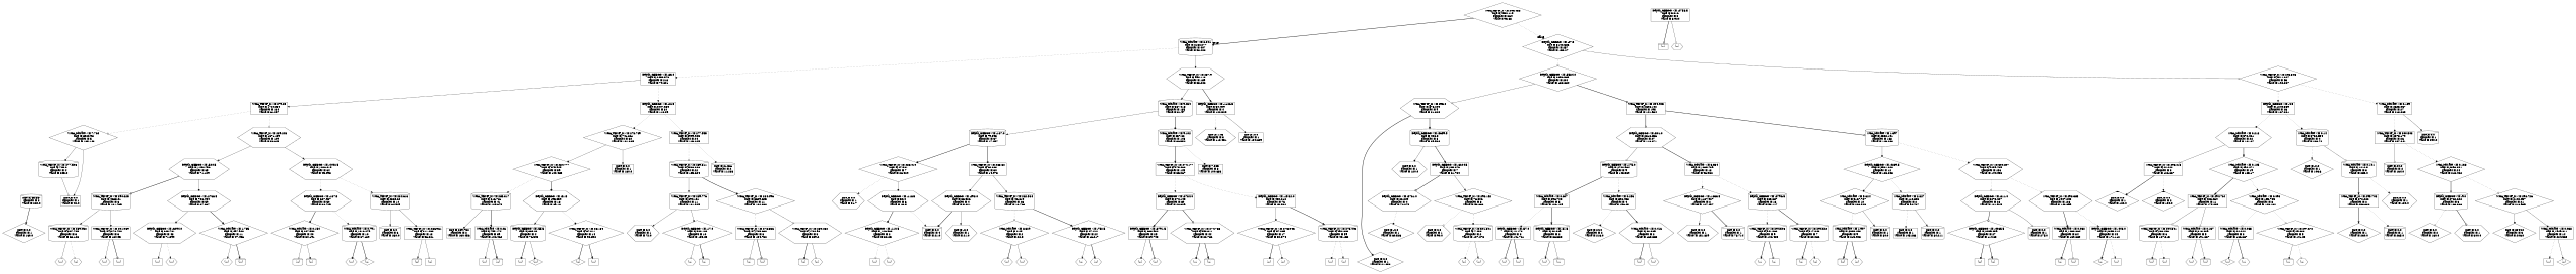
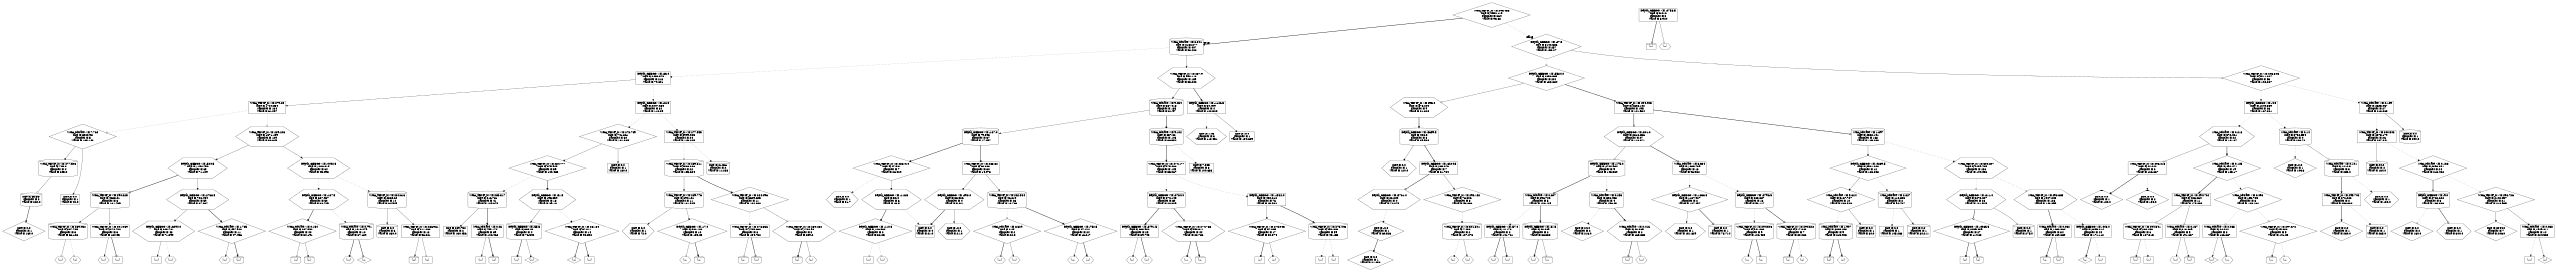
  digraph {
    node [shape=cylinder]
    edge [arrowhead=normal style=solid]
    n1 [label="WOA_TEMP_K <= 293.485\nmse = 4552.115\nsamples = 664\nvalue = 93.88" shape=diamond]
    n2 [label="WOA_Nitrate <= 8.341\nmse = 2182.277\nsamples = 407\nvalue = 58.428"]
    n3 [label="Depth_GEBCO <= -27.5\nmse = 3142.586\nsamples = 257\nvalue = 150.27" shape=diamond]
    n4 [label="Depth_GEBCO <= -83.0\nmse = 2450.578\nsamples = 218\nvalue = 79.801" shape=box]
    n5 [label="WOA_TEMP_K <= 287.9\nmse = 690.113\nsamples = 189\nvalue = 33.202" shape=hexagon]
    n6 [label="Depth_GEBCO <= -5584.0\nmse = 2696.535\nsamples = 204\nvalue = 138.884" shape=diamond]
    n7 [label="WOA_TEMP_K <= 298.546\nmse = 2511.827\nsamples = 53\nvalue = 192.867" shape=diamond]
    n8 [label="WOA_TEMP_K <= 279.25\nmse = 1724.854\nsamples = 134\nvalue = 61.057" shape=box]
    n9 [label="Depth_GEBCO <= -22.5\nmse = 2007.384\nsamples = 84\nvalue = 113.09" shape=box]
    n10 [label="WOA_Nitrate <= 9.034\nmse = 587.418\nsamples = 185\nvalue = 31.97"]
    n11 [label="Depth_GEBCO <= -1126.5\nmse = 50.409\nsamples = 4\nvalue = 122.505" shape=box]
    n12 [label="WOA_Nitrate <= 7.764\nmse = 6920.98\nsamples = 5\nvalue = 135.143" shape=diamond]
    n13 [label="WOA_TEMP_K <= 289.248\nmse = 1371.159\nsamples = 129\nvalue = 58.645" shape=hexagon]
    n14 [label="WOA_TEMP_K <= 278.769\nmse = 741.861\nsamples = 60\nvalue = 101.369" shape=diamond]
    n15 [label="WOA_TEMP_K <= 277.555\nmse = 3999.925\nsamples = 24\nvalue = 143.229" shape=box]
    n16 [label="WOA_TEMP_K <= 277.506\nmse = 725.0\nsamples = 4\nvalue = 205.0"]
    n17 [label="mse = 0.0\nsamples = 1\nvalue = 42.0" shape=box]
    n18 [label="Depth_GEBCO <= -4442.5\nmse = 1206.015\nsamples = 64\nvalue = 45.093" shape=hexagon]
    n19 [label="Depth_GEBCO <= -520.5\nmse = 1198.796\nsamples = 65\nvalue = 71.109" shape=hexagon]
    n20 [label="mse = 66.667\nsamples = 3\nvalue = 220.0"]
    n21 [label="mse = 0.0\nsamples = 1\nvalue = 160.0" shape=diamond]
    n22 [label="WOA_TEMP_K <= 284.616\nmse = 2364.22\nsamples = 14\nvalue = 64.949"]
    n23 [label="Depth_GEBCO <= -137.5\nmse = 667.937\nsamples = 50\nvalue = 38.729" shape=hexagon]
    n24 [label="Depth_GEBCO <= -2768.5\nmse = 706.444\nsamples = 59\nvalue = 67.067" shape=hexagon]
    n25 [label="WOA_TEMP_K <= 290.625\nmse = 4663.01\nsamples = 6\nvalue = 131.739"]
    n26 [label="mse = 0.0\nsamples = 6\nvalue = 260.0"]
    n27 [label="WOA_TEMP_K <= 286.961\nmse = 811.468\nsamples = 13\nvalue = 56.821" shape=box]
    n28 [label="WOA_Nitrate <= 0.154\nmse = 247.552\nsamples = 40\nvalue = 30.191" shape=diamond]
    n29 [label="WOA_Nitrate <= 0.791\nmse = 1016.279\nsamples = 10\nvalue = 67.189"]
    n30 [label="(...)" shape=box]
    n31 [label="(...)"]
    n32 [label="(...)"]
    n33 [label="(...)"]
    n34 [label="(...)" shape=diamond]
    n35 [label="(...)" shape=hexagon]
    n36 [label="Depth_GEBCO <= -3294.0\nmse = 648.781\nsamples = 48\nvalue = 71.399" shape=hexagon]
    n37 [label="WOA_Nitrate <= 1.735\nmse = 497.928\nsamples = 11\nvalue = 47.456" shape=diamond]
    n38 [label="WOA_TEMP_K <= 289.432\nmse = 307.705\nsamples = 3\nvalue = 66.123"]
    n39 [label="WOA_TEMP_K <= 291.969\nmse = 2278.708\nsamples = 3\nvalue = 180.95" shape=box]
    n40 [label="(...)" shape=hexagon]
    n41 [label="(...)" shape=box]
    n42 [label="(...)"]
    n43 [label="(...)" shape=hexagon]
    n44 [label="(...)" shape=hexagon]
    n45 [label="(...)" shape=hexagon]
    n46 [label="(...)" shape=box]
    n47 [label="(...)" shape=hexagon]
    n48 [label="mse = 0.0\nsamples = 1\nvalue = 180.0" shape=box]
    n49 [label="WOA_TEMP_K <= 284.777\nmse = 679.945\nsamples = 59\nvalue = 100.485" shape=diamond]
    n50 [label="mse = 21.561\nsamples = 2\nvalue = 11.233"]
    n51 [label="WOA_TEMP_K <= 289.511\nmse = 2586.366\nsamples = 22\nvalue = 155.604"]
    n52 [label="Depth_GEBCO <= -51.5\nmse = 195.359\nsamples = 18\nvalue = 89.18" shape=hexagon]
    n53 [label="WOA_TEMP_K <= 285.317\nmse = 816.781\nsamples = 41\nvalue = 105.675"]
    n54 [label="Depth_GEBCO <= -55.5\nmse = 365.08\nsamples = 4\nvalue = 76.543"]
    n55 [label="WOA_TEMP_K <= 281.84\nmse = 67.811\nsamples = 14\nvalue = 93.392" shape=diamond]
    n56 [label="mse = 289.752\nsamples = 2\nvalue = 130.456" shape=box]
    n57 [label="WOA_Nitrate <= 0.26\nmse = 795.174\nsamples = 39\nvalue = 102.462" shape=box]
    n58 [label="(...)" shape=diamond]
    n59 [label="(...)" shape=box]
    n60 [label="(...)" shape=box]
    n61 [label="(...)" shape=diamond]
    n62 [label="(...)"]
    n63 [label="(...)" shape=box]
    n64 [label="WOA_TEMP_K <= 284.496\nmse = 3329.605\nsamples = 11\nvalue = 182.888" shape=diamond]
    n65 [label="WOA_TEMP_K <= 289.776\nmse = 694.131\nsamples = 11\nvalue = 131.529"]
    n66 [label="WOA_TEMP_K <= 278.636\nmse = 1735.668\nsamples = 8\nvalue = 154.732" shape=box]
    n67 [label="WOA_TEMP_K <= 289.282\nmse = 1760.96\nsamples = 3\nvalue = 239.2" shape=hexagon]
    n68 [label="mse = 0.0\nsamples = 1\nvalue = 72.0" shape=hexagon]
    n69 [label="Depth_GEBCO <= -17.0\nmse = 502.188\nsamples = 10\nvalue = 135.25" shape=diamond]
    n70 [label="(...)"]
    n71 [label="(...)"]
    n72 [label="(...)" shape=hexagon]
    n73 [label="(...)"]
    n74 [label="(...)"]
    n75 [label="(...)" shape=hexagon]
    n76 [label="Depth_GEBCO <= -167.0\nmse = 79.393\nsamples = 37\nvalue = 17.297"]
    n77 [label="WOA_Nitrate <= 9.102\nmse = 657.82\nsamples = 148\nvalue = 36.552"]
    n78 [label="mse = 1.46\nsamples = 3\nvalue = 118.451" shape=hexagon]
    n79 [label="mse = -0.0\nsamples = 1\nvalue = 134.669" shape=box]
    n80 [label="WOA_TEMP_K <= 283.62\nmse = 60.863\nsamples = 30\nvalue = 14.973" shape=box]
    n81 [label="WOA_TEMP_K <= 283.019\nmse = 47.581\nsamples = 7\nvalue = 26.429" shape=diamond]
    n82 [label="mse = 7.385\nsamples = 3\nvalue = 100.683" shape=box]
    n83 [label="WOA_TEMP_K <= 274.177\nmse = 575.468\nsamples = 145\nvalue = 35.067" shape=box]
    n84 [label="WOA_TEMP_K <= 282.564\nmse = 46.619\nsamples = 26\nvalue = 16.763"]
    n85 [label="Depth_GEBCO <= -298.0\nmse = 33.526\nsamples = 4\nvalue = 5.821" shape=hexagon]
    n86 [label="Depth_GEBCO <= -118.5\nmse = 50.0\nsamples = 6\nvalue = 23.5" shape=hexagon]
    n87 [label="mse = 0.0\nsamples = 1\nvalue = 31.7" shape=hexagon]
    n88 [label="WOA_Nitrate <= 8.629\nmse = 2.25\nsamples = 2\nvalue = 22.5" shape=diamond]
    n89 [label="Depth_GEBCO <= -752.5\nmse = 47.412\nsamples = 24\nvalue = 16.217" shape=diamond]
    n90 [label="mse = -0.0\nsamples = 1\nvalue = 21.0" shape=hexagon]
    n91 [label="mse = 0.0\nsamples = 4\nvalue = 21.0"]
    n92 [label="(...)" shape=hexagon]
    n93 [label="(...)" shape=hexagon]
    n94 [label="(...)" shape=hexagon]
    n95 [label="(...)" shape=hexagon]
    n96 [label="Depth_GEBCO <= -2758.5\nmse = 5.316\nsamples = 3\nvalue = 3.924" shape=box]
    n97 [label="(...)"]
    n98 [label="(...)" shape=hexagon]
    n99 [label="Depth_GEBCO <= -110.5\nmse = 126.563\nsamples = 2\nvalue = 32.25" shape=diamond]
    n100 [label="(...)" shape=hexagon]
    n101 [label="(...)" shape=box]
    n102 [label="Depth_GEBCO <= -1582.0\nmse = 430.212\nsamples = 76\nvalue = 40.532" shape=box]
    n103 [label="Depth_GEBCO <= -3784.0\nmse = 670.145\nsamples = 69\nvalue = 28.609"]
    n104 [label="WOA_TEMP_K <= 273.945\nmse = 57.869\nsamples = 17\nvalue = 30.374" shape=diamond]
    n105 [label="WOA_TEMP_K <= 273.443\nmse = 492.803\nsamples = 59\nvalue = 43.153"]
    n106 [label="Depth_GEBCO <= -3791.5\nmse = 633.982\nsamples = 25\nvalue = 39.743" shape=box]
    n107 [label="WOA_TEMP_K <= 274.763\nmse = 590.311\nsamples = 44\nvalue = 22.786" shape=hexagon]
    n108 [label="(...)" shape=hexagon]
    n109 [label="(...)" shape=box]
    n110 [label="(...)" shape=box]
    n111 [label="(...)" shape=box]
    n112 [label="(...)" shape=hexagon]
    n113 [label="(...)" shape=hexagon]
    n114 [label="(...)"]
    n115 [label="(...)" shape=hexagon]
    n116 [label="WOA_TEMP_K <= 295.0\nmse = 876.204\nsamples = 9\nvalue = 81.324" shape=hexagon]
    n117 [label="WOA_TEMP_K <= 294.905\nmse = 2608.142\nsamples = 195\nvalue = 141.934" shape=box]
    n118 [label="Depth_GEBCO <= -4.5\nmse = 1240.869\nsamples = 26\nvalue = 167.861" shape=box]
    n119 [label="WOA_Nitrate <= 0.159\nmse = 2625.057\nsamples = 27\nvalue = 213.085" shape=box]
    n120 [label="mse = 0.0\nsamples = 1\nvalue = 21.053" shape=diamond]
    n121 [label="Depth_GEBCO <= -5659.5\nmse = 408.3\nsamples = 8\nvalue = 89.934"]
    n122 [label="Depth_GEBCO <= -501.0\nmse = 2318.256\nsamples = 27\nvalue = 116.871" shape=hexagon]
    n123 [label="WOA_Nitrate <= 1.397\nmse = 2532.191\nsamples = 168\nvalue = 146.208"]
    n124 [label="Depth_GEBCO <= -6224.5\nmse = 205.876\nsamples = 7\nvalue = 81.734" shape=box]
    n125 [label="mse = 0.0\nsamples = 1\nvalue = 120.0" shape=hexagon]
    n126 [label="WOA_TEMP_K <= 298.152\nmse = 78.306\nsamples = 3\nvalue = 98.636" shape=diamond]
    n127 [label="Depth_GEBCO <= -5761.0\nmse = 22.229\nsamples = 4\nvalue = 72.075" shape=hexagon]
-   n128 [label="mse = 0.0\nsamples = 1\nvalue = 90.0" shape=hexagon]
    n129 [label="WOA_TEMP_K <= 301.841\nmse = 7.438\nsamples = 2\nvalue = 107.273"]
    n130 [label="mse = -0.0\nsamples = 1\nvalue = 60.526" shape=diamond]
    n131 [label="(...)" shape=hexagon]
    n132 [label="(...)" shape=hexagon]
    n133 [label="WOA_Nitrate <= 3.334\nmse = 1035.739\nsamples = 18\nvalue = 96.932" shape=box]
    n134 [label="Depth_GEBCO <= -175.0\nmse = 2720.934\nsamples = 9\nvalue = 148.539"]
    n135 [label="WOA_TEMP_K <= 300.807\nmse = 2259.739\nsamples = 156\nvalue = 144.053" shape=hexagon]
    n136 [label="Depth_GEBCO <= -4839.5\nmse = 5931.028\nsamples = 12\nvalue = 186.808" shape=diamond]
    n137 [label="Depth_GEBCO <= -3796.5\nmse = 885.687\nsamples = 16\nvalue = 93.117"]
    n138 [label="Depth_GEBCO <= -1833.5\nmse = 1187.927\nsamples = 2\nvalue = 127.457" shape=diamond]
    n139 [label="WOA_Nitrate <= 0.256\nmse = 698.438\nsamples = 4\nvalue = 196.25"]
    n140 [label="WOA_Nitrate <= 0.607\nmse = 696.703\nsamples = 5\nvalue = 106.129" shape=box]
    n141 [label="WOA_TEMP_K <= 294.308\nmse = 941.066\nsamples = 9\nvalue = 102.425"]
    n142 [label="WOA_TEMP_K <= 294.522\nmse = 517.046\nsamples = 7\nvalue = 80.086"]
    n143 [label="mse = 0.0\nsamples = 1\nvalue = 151.829" shape=hexagon]
    n144 [label="mse = 0.0\nsamples = 1\nvalue = 78.714"]
    n145 [label="(...)" shape=box]
    n146 [label="(...)" shape=hexagon]
    n147 [label="(...)" shape=hexagon]
    n148 [label="(...)"]
    n149 [label="mse = 24.0\nsamples = 2\nvalue = 216.0" shape=diamond]
    n150 [label="WOA_Nitrate <= 0.416\nmse = 88.889\nsamples = 2\nvalue = 163.333" shape=hexagon]
    n151 [label="Depth_GEBCO <= -57.0\nmse = 12.178\nsamples = 3\nvalue = 141.721" shape=box]
    n152 [label="Depth_GEBCO <= -81.5\nmse = 88.889\nsamples = 2\nvalue = 88.333"]
    n153 [label="(...)" shape=hexagon]
    n154 [label="(...)"]
    n155 [label="(...)" shape=box]
    n156 [label="(...)" shape=hexagon]
    n157 [label="(...)"]
    n158 [label="(...)" shape=hexagon]
    n159 [label="WOA_TEMP_K <= 298.385\nmse = 1907.203\nsamples = 128\nvalue = 148.899" shape=hexagon]
    n160 [label="Depth_GEBCO <= -811.0\nmse = 3273.027\nsamples = 28\nvalue = 121.919" shape=hexagon]
    n161 [label="WOA_Nitrate <= 2.827\nmse = 110.803\nsamples = 2\nvalue = 94.737"]
    n162 [label="WOA_Nitrate <= 5.624\nmse = 5167.727\nsamples = 10\nvalue = 203.548" shape=diamond]
    n163 [label="WOA_Nitrate <= 0.032\nmse = 1430.864\nsamples = 84\nvalue = 139.669" shape=box]
    n164 [label="Depth_GEBCO <= -448.0\nmse = 2355.214\nsamples = 44\nvalue = 171.112" shape=box]
    n165 [label="Depth_GEBCO <= -4065.5\nmse = 2259.859\nsamples = 27\nvalue = 114.63" shape=diamond]
    n166 [label="mse = 0.0\nsamples = 1\nvalue = 275.0"]
    n167 [label="(...)"]
    n168 [label="(...)"]
    n169 [label="(...)" shape=box]
    n170 [label="(...)" shape=diamond]
    n171 [label="(...)"]
    n172 [label="(...)" shape=box]
    n173 [label="mse = 0.0\nsamples = 1\nvalue = 105.263" shape=box]
    n174 [label="mse = 0.0\nsamples = 1\nvalue = 84.211"]
    n175 [label="WOA_Nitrate <= 1.907\nmse = 4005.443\nsamples = 9\nvalue = 215.903"]
    n176 [label="mse = 0.0\nsamples = 1\nvalue = 80.0"]
    n177 [label="(...)" shape=hexagon]
    n178 [label="(...)"]
    n179 [label="WOA_Nitrate <= 0.218\nmse = 572.061\nsamples = 22\nvalue = 161.67" shape=hexagon]
    n180 [label="WOA_Nitrate <= 0.14\nmse = 3732.554\nsamples = 4\nvalue = 208.72"]
    n181 [label="WOA_TEMP_K <= 300.503\nmse = 2373.179\nsamples = 26\nvalue = 207.841" shape=box]
    n182 [label="mse = 0.0\nsamples = 1\nvalue = 290.0"]
    n183 [label="WOA_Nitrate <= 0.125\nmse = 492.271\nsamples = 19\nvalue = 165.17" shape=diamond]
    n184 [label="WOA_TEMP_K <= 295.213\nmse = 22.222\nsamples = 3\nvalue = 126.667" shape=box]
    n185 [label="WOA_Nitrate <= 0.101\nmse = 1212.5\nsamples = 3\nvalue = 235.0"]
    n186 [label="mse = -0.0\nsamples = 1\nvalue = 103.6" shape=diamond]
    n187 [label="WOA_Nitrate <= 0.093\nmse = 155.785\nsamples = 8\nvalue = 148.182" shape=diamond]
    n188 [label="WOA_TEMP_K <= 294.764\nmse = 423.264\nsamples = 11\nvalue = 175.005" shape=box]
    n189 [label="mse = 0.0\nsamples = 2\nvalue = 130.0" shape=diamond]
    n190 [label="mse = 0.0\nsamples = 1\nvalue = 120.0" shape=diamond]
    n191 [label="WOA_Nitrate <= 0.063\nmse = 22.222\nsamples = 3\nvalue = 166.667" shape=box]
    n192 [label="WOA_TEMP_K <= 297.572\nmse = 29.688\nsamples = 5\nvalue = 141.25" shape=diamond]
    n193 [label="WOA_TEMP_K <= 294.341\nmse = 286.486\nsamples = 6\nvalue = 167.315"]
    n194 [label="WOA_Nitrate <= 0.137\nmse = 313.889\nsamples = 5\nvalue = 191.667" shape=box]
    n195 [label="(...)" shape=hexagon]
    n196 [label="(...)" shape=diamond]
    n197 [label="(...)" shape=hexagon]
    n198 [label="(...)"]
    n199 [label="(...)" shape=box]
    n200 [label="(...)"]
    n201 [label="(...)"]
    n202 [label="(...)" shape=hexagon]
    n203 [label="mse = 0.0\nsamples = 1\nvalue = 180.0" shape=hexagon]
    n204 [label="WOA_TEMP_K <= 295.708\nmse = 272.222\nsamples = 2\nvalue = 253.333" shape=box]
    n205 [label="mse = 0.0\nsamples = 1\nvalue = 230.0" shape=diamond]
    n206 [label="mse = 0.0\nsamples = 1\nvalue = 265.0"]
    n207 [label="WOA_Nitrate <= 0.138\nmse = 2396.351\nsamples = 24\nvalue = 213.462" shape=diamond]
    n208 [label="mse = 24.0\nsamples = 2\nvalue = 164.0"]
    n209 [label="WOA_TEMP_K <= 298.726\nmse = 2142.057\nsamples = 21\nvalue = 218.939" shape=diamond]
    n210 [label="Depth_GEBCO <= -9.0\nmse = 2722.222\nsamples = 3\nvalue = 183.333"]
-   n211 [label="mse = 2344.0\nsamples = 3\nvalue = 206.0" shape=diamond]
+   n211 [label="mse = 2344.0\nsamples = 7\nvalue = 206.0" shape=diamond]
    n212 [label="WOA_Nitrate <= 0.088\nmse = 1949.811\nsamples = 14\nvalue = 224.565" shape=box]
    n213 [label="mse = 0.0\nsamples = 2\nvalue = 160.0" shape=diamond]
    n214 [label="mse = 0.0\nsamples = 1\nvalue = 300.0" shape=hexagon]
    n215 [label="(...)" shape=diamond]
    n216 [label="(...)" shape=box]
    n1 -> n2 [arrowhead=dot headlabel=True labelangle=45 labeldistance=2.5 style=bold]
    n1 -> n3 [headlabel=False labelangle=-45 labeldistance=2.5 style=dotted]
    n2 -> n4 [arrowhead=dot style=dotted]
    n2 -> n5
    n3 -> n6 [arrowhead=odot style=dotted]
    n3 -> n7 [arrowhead=odot]
    n4 -> n8
    n4 -> n9 [style=dotted]
    n5 -> n10
    n5 -> n11 [style=bold]
    n6 -> n116 [arrowhead=odot]
    n6 -> n117 [arrowhead=odot style=bold]
    n7 -> n118 [style=dotted]
    n7 -> n119 [style=dotted]
    n8 -> n12 [arrowhead=odot style=dotted]
    n8 -> n13 [arrowhead=odot style=dotted]
    n9 -> n14 [arrowhead=dot style=dotted]
    n9 -> n15 [arrowhead=dot style=dotted]
    n10 -> n76
    n10 -> n77 [arrowhead=dot style=bold]
    n11 -> n78 [style=dotted]
    n11 -> n79 [arrowhead=dot]
    n12 -> n16 [arrowhead=dot]
    n12 -> n17
    n13 -> n18
    n13 -> n19
    n14 -> n48
    n14 -> n49 [arrowhead=dot]
    n15 -> n50 [arrowhead=dot style=dotted]
    n15 -> n51 [arrowhead=odot style=dotted]
-   n16 -> n17 [arrowhead=odot]
+   n16 -> n20 [arrowhead=odot]
    n18 -> n22 [style=dotted]
    n18 -> n23 [arrowhead=dot style=dotted]
    n19 -> n24 [arrowhead=dot]
    n19 -> n25 [arrowhead=odot style=bold]
    n20 -> n21 [style=bold]
    n22 -> n26
    n22 -> n27
    n23 -> n28 [arrowhead=dot style=bold]
    n23 -> n29 [style=dotted]
    n24 -> n36 [arrowhead=dot]
    n24 -> n37 [style=bold]
    n25 -> n38
    n25 -> n39
    n27 -> n30 [arrowhead=odot]
    n27 -> n31
    n28 -> n32 [arrowhead=dot]
    n28 -> n33 [arrowhead=odot]
    n29 -> n34 [arrowhead=odot style=bold]
    n29 -> n35 [arrowhead=dot style=bold]
    n36 -> n40 [style=dotted]
    n36 -> n41
    n37 -> n42 [style=bold]
    n37 -> n43
    n38 -> n44 [arrowhead=odot style=dotted]
    n38 -> n45 [arrowhead=odot]
    n39 -> n46 [arrowhead=odot style=bold]
    n39 -> n47
    n49 -> n52 [arrowhead=dot style=bold]
    n49 -> n53 [style=dotted]
    n51 -> n64 [arrowhead=dot style=bold]
    n51 -> n65
    n52 -> n54
    n52 -> n55 [arrowhead=dot style=dotted]
    n53 -> n56 [arrowhead=dot]
    n53 -> n57 [style=bold]
    n54 -> n58 [arrowhead=dot]
    n54 -> n59 [arrowhead=dot style=bold]
    n55 -> n60 [style=bold]
    n55 -> n61 [arrowhead=odot style=bold]
    n57 -> n62 [style=bold]
    n57 -> n63
    n64 -> n66 [arrowhead=dot style=dotted]
    n64 -> n67 [arrowhead=odot]
    n65 -> n68
    n65 -> n69 [arrowhead=dot]
    n66 -> n70 [arrowhead=odot style=bold]
    n66 -> n71 [arrowhead=odot]
    n67 -> n72 [arrowhead=odot]
    n67 -> n73 [arrowhead=dot style=bold]
    n69 -> n74 [style=bold]
    n69 -> n75 [arrowhead=odot]
    n76 -> n80 [arrowhead=dot style=bold]
    n76 -> n81 [arrowhead=dot style=bold]
    n77 -> n82 [arrowhead=dot style=dotted]
    n77 -> n83 [style=bold]
    n80 -> n84
    n80 -> n85 [arrowhead=dot]
    n81 -> n86 [arrowhead=dot]
    n81 -> n87 [style=dotted]
    n83 -> n102 [arrowhead=dot style=dotted]
    n83 -> n103 [style=dotted]
    n84 -> n88 [arrowhead=odot style=dotted]
    n84 -> n89 [style=bold]
    n85 -> n90
    n85 -> n91 [arrowhead=dot style=bold]
    n86 -> n91 [style=dotted]
    n86 -> n99 [arrowhead=dot style=bold]
    n88 -> n92
    n88 -> n93 [arrowhead=odot style=bold]
    n89 -> n94 [style=bold]
    n89 -> n95
    n96 -> n97 [arrowhead=odot style=bold]
    n96 -> n98 [arrowhead=odot]
    n99 -> n100 [arrowhead=odot style=dotted]
    n99 -> n101 [arrowhead=odot style=dotted]
    n102 -> n104 [arrowhead=dot]
    n102 -> n105 [style=bold]
    n103 -> n106 [style=bold]
    n103 -> n107 [arrowhead=odot style=bold]
    n104 -> n108 [arrowhead=dot]
    n104 -> n109 [arrowhead=dot style=bold]
    n105 -> n110 [style=dotted]
    n105 -> n111 [arrowhead=dot style=dotted]
    n106 -> n112 [arrowhead=odot style=bold]
    n106 -> n113 [arrowhead=dot]
    n107 -> n114 [style=bold]
    n107 -> n115 [arrowhead=dot style=bold]
-   n116 -> n120 [arrowhead=dot style=bold]
+   n130 -> n120 [arrowhead=dot style=bold]
    n116 -> n121 [style=bold]
    n117 -> n122 [arrowhead=odot style=bold]
    n117 -> n123 [arrowhead=odot style=bold]
    n118 -> n179 [arrowhead=dot style=dotted]
    n118 -> n180 [arrowhead=dot style=dotted]
    n119 -> n181 [arrowhead=dot style=dotted]
    n119 -> n182
    n121 -> n124 [style=bold]
    n121 -> n125 [arrowhead=dot]
    n122 -> n133 [arrowhead=odot style=bold]
    n122 -> n134 [arrowhead=odot]
    n123 -> n135 [arrowhead=dot style=dotted]
    n123 -> n136 [arrowhead=dot]
    n124 -> n126
    n124 -> n127 [arrowhead=odot style=bold]
-   n126 -> n128 [arrowhead=odot style=dotted]
    n126 -> n129 [arrowhead=dot style=dotted]
    n127 -> n130 [arrowhead=dot style=dotted]
    n129 -> n131
    n129 -> n132 [arrowhead=dot style=dotted]
    n133 -> n137 [arrowhead=dot style=dotted]
    n133 -> n138 [style=dotted]
    n134 -> n139 [style=dotted]
    n134 -> n140 [arrowhead=odot style=bold]
    n135 -> n159 [arrowhead=odot style=dotted]
    n135 -> n160 [arrowhead=odot style=dotted]
    n136 -> n161 [style=dotted]
    n136 -> n162 [arrowhead=dot]
    n137 -> n141 [style=dotted]
    n137 -> n142 [arrowhead=odot style=bold]
    n138 -> n143
    n138 -> n144 [arrowhead=odot style=bold]
    n139 -> n149 [arrowhead=dot style=dotted]
    n139 -> n150 [style=bold]
    n140 -> n151 [arrowhead=dot style=dotted]
    n140 -> n152 [style=bold]
    n141 -> n145 [arrowhead=odot style=bold]
    n141 -> n146 [style=bold]
    n142 -> n147 [style=dotted]
    n142 -> n148 [style=bold]
    n150 -> n153 [arrowhead=odot]
    n150 -> n154 [arrowhead=odot style=bold]
    n151 -> n155 [arrowhead=dot style=bold]
    n151 -> n156 [arrowhead=odot style=bold]
    n152 -> n157 [arrowhead=odot]
    n152 -> n158 [style=bold]
    n159 -> n163 [arrowhead=dot style=bold]
    n159 -> n164 [style=dotted]
    n160 -> n165 [arrowhead=odot style=bold]
    n160 -> n166 [arrowhead=odot]
    n161 -> n173 [style=dotted]
    n161 -> n174
    n162 -> n175 [arrowhead=odot style=dotted]
    n162 -> n176
    n163 -> n167 [arrowhead=odot]
    n163 -> n168 [arrowhead=dot style=bold]
    n164 -> n169 [style=dotted]
    n164 -> n170 [style=bold]
    n165 -> n171 [style=bold]
    n165 -> n172 [arrowhead=dot style=bold]
    n175 -> n177 [style=bold]
    n175 -> n178 [style=bold]
    n179 -> n183 [style=bold]
    n179 -> n184 [arrowhead=odot]
    n180 -> n185 [arrowhead=odot]
    n180 -> n186 [style=dotted]
    n181 -> n207 [arrowhead=dot style=dotted]
    n181 -> n208 [arrowhead=odot]
    n183 -> n187 [style=dotted]
    n183 -> n188 [style=bold]
    n184 -> n189 [style=dotted]
    n184 -> n190 [arrowhead=dot style=bold]
    n185 -> n203 [style=dotted]
    n185 -> n204 [style=bold]
    n187 -> n191 [arrowhead=odot style=dotted]
    n187 -> n192 [arrowhead=odot style=dotted]
    n188 -> n193 [arrowhead=odot]
    n188 -> n194 [arrowhead=odot]
    n191 -> n195 [arrowhead=odot style=bold]
    n191 -> n196
    n192 -> n197 [arrowhead=odot style=dotted]
    n192 -> n198 [arrowhead=dot]
    n193 -> n199 [arrowhead=dot style=dotted]
    n193 -> n200 [arrowhead=dot]
    n194 -> n201 [arrowhead=dot]
    n194 -> n202
    n204 -> n205 [style=bold]
    n204 -> n206 [arrowhead=dot style=dotted]
    n207 -> n209 [arrowhead=odot style=dotted]
    n207 -> n210 [arrowhead=odot style=bold]
    n209 -> n211 [arrowhead=dot]
    n209 -> n212 [arrowhead=dot]
    n210 -> n213 [arrowhead=odot style=dotted]
    n210 -> n214 [arrowhead=odot style=bold]
    n212 -> n215
    n212 -> n216 [style=dotted]
  }
